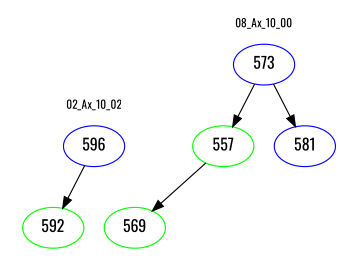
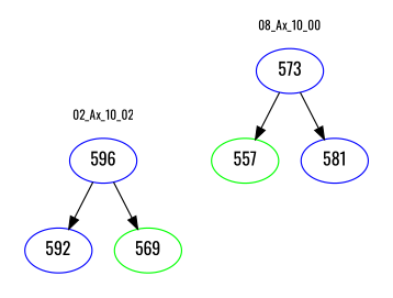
  digraph {
    fontname=Oswald
    node [color=blue fontname=Oswald]
    edge [color=black fontname=Oswald]
    n1 [label=596]
    n2 [color=green label=569]
-   n3 [color=green label=592]
+   n3 [label=592]
    n4 [label=573]
    n5 [color=green label=557]
    n6 [label=581]
    subgraph cluster_1 {
      color=white
      fontsize=10
      label="02_Ax_10_02"
      n1
      n2
      n3
    }
    subgraph cluster_2 {
      color=white
      fontsize=10
      label="08_Ax_10_00"
      n4
      n5
      n6
    }
-   n5 -> n2
+   n1 -> n2
    n1 -> n3
    n4 -> n5
    n4 -> n6
  }
